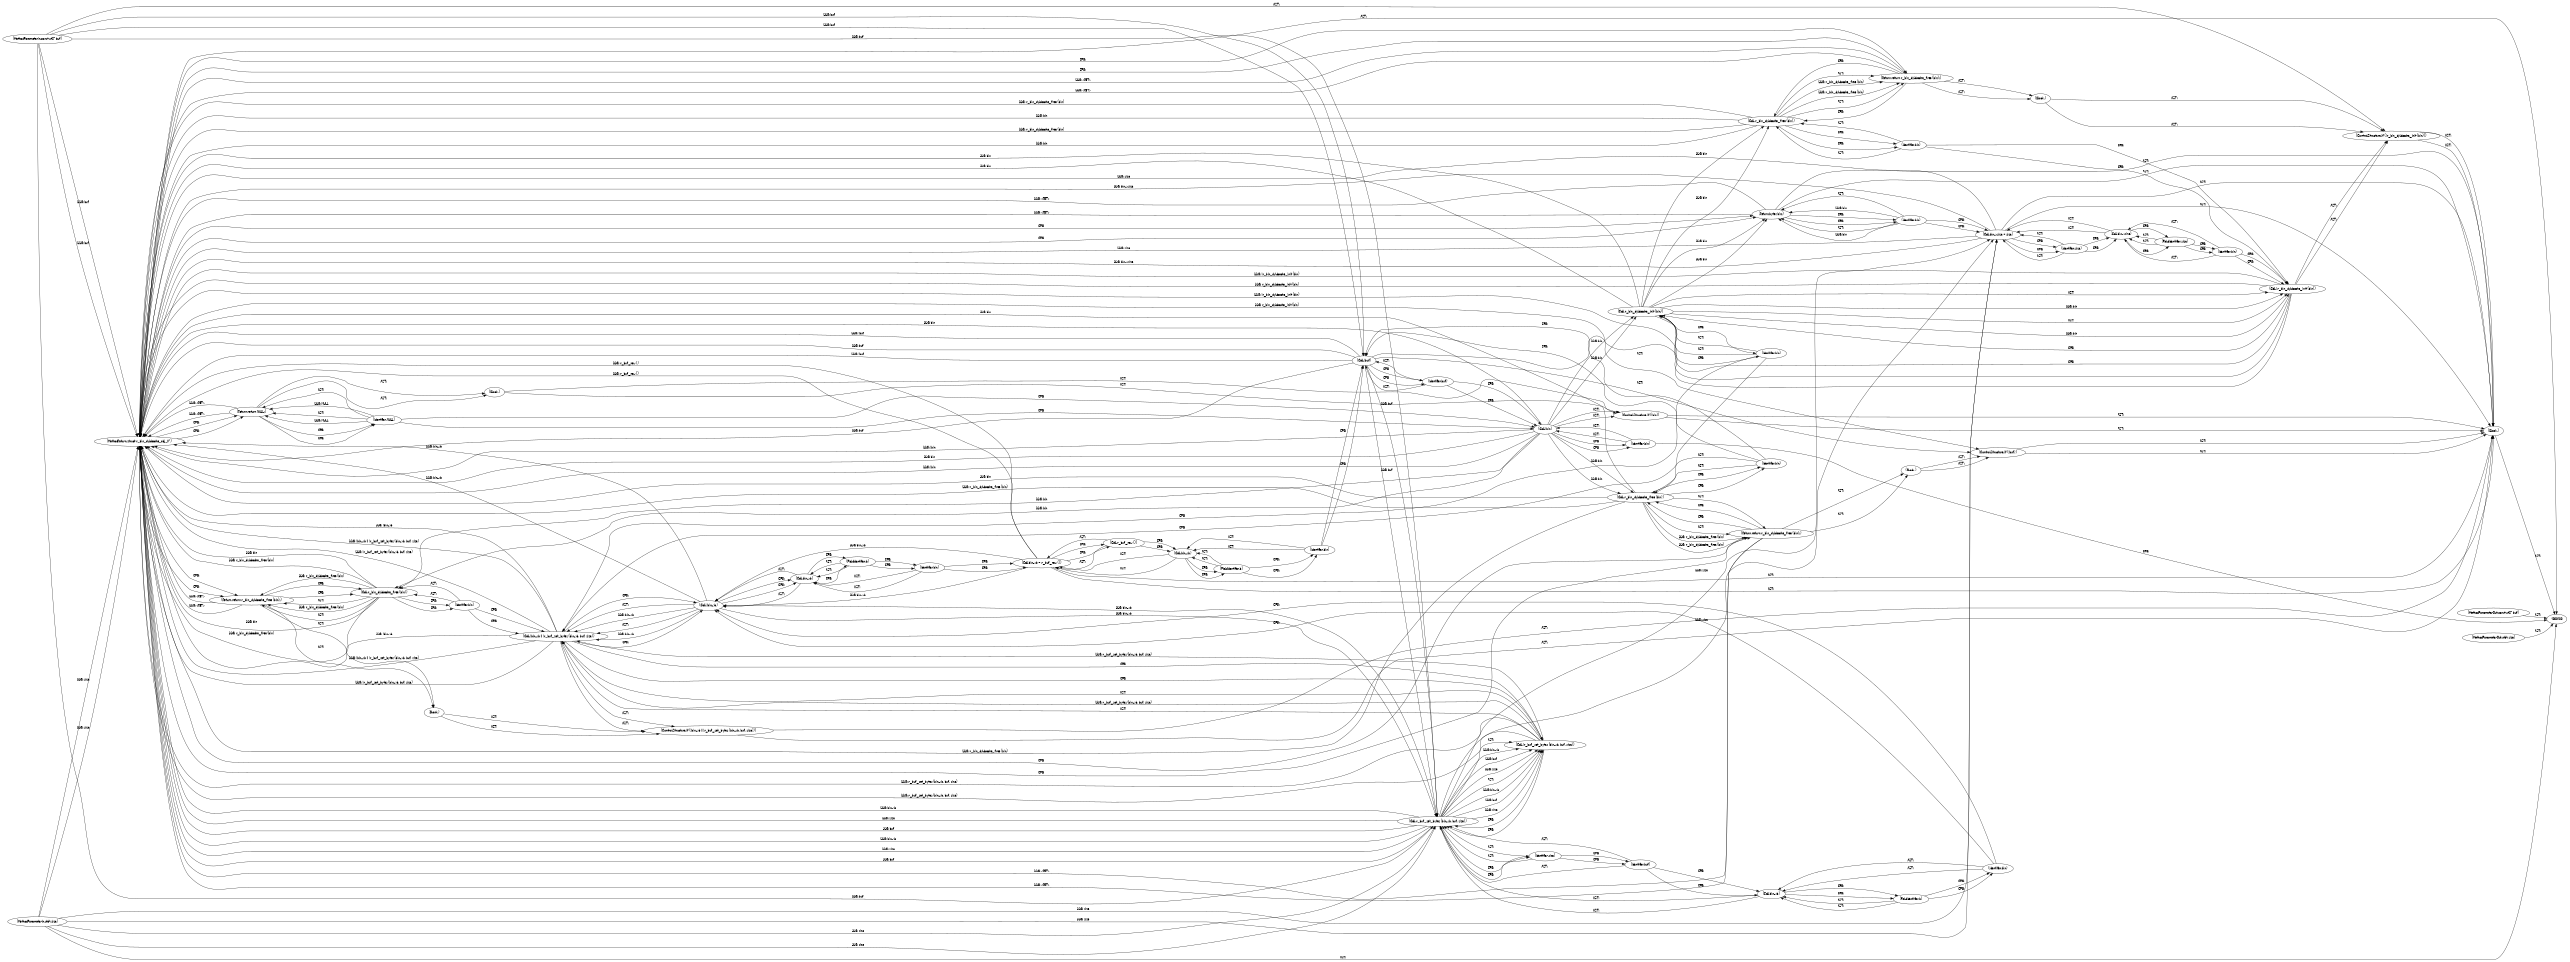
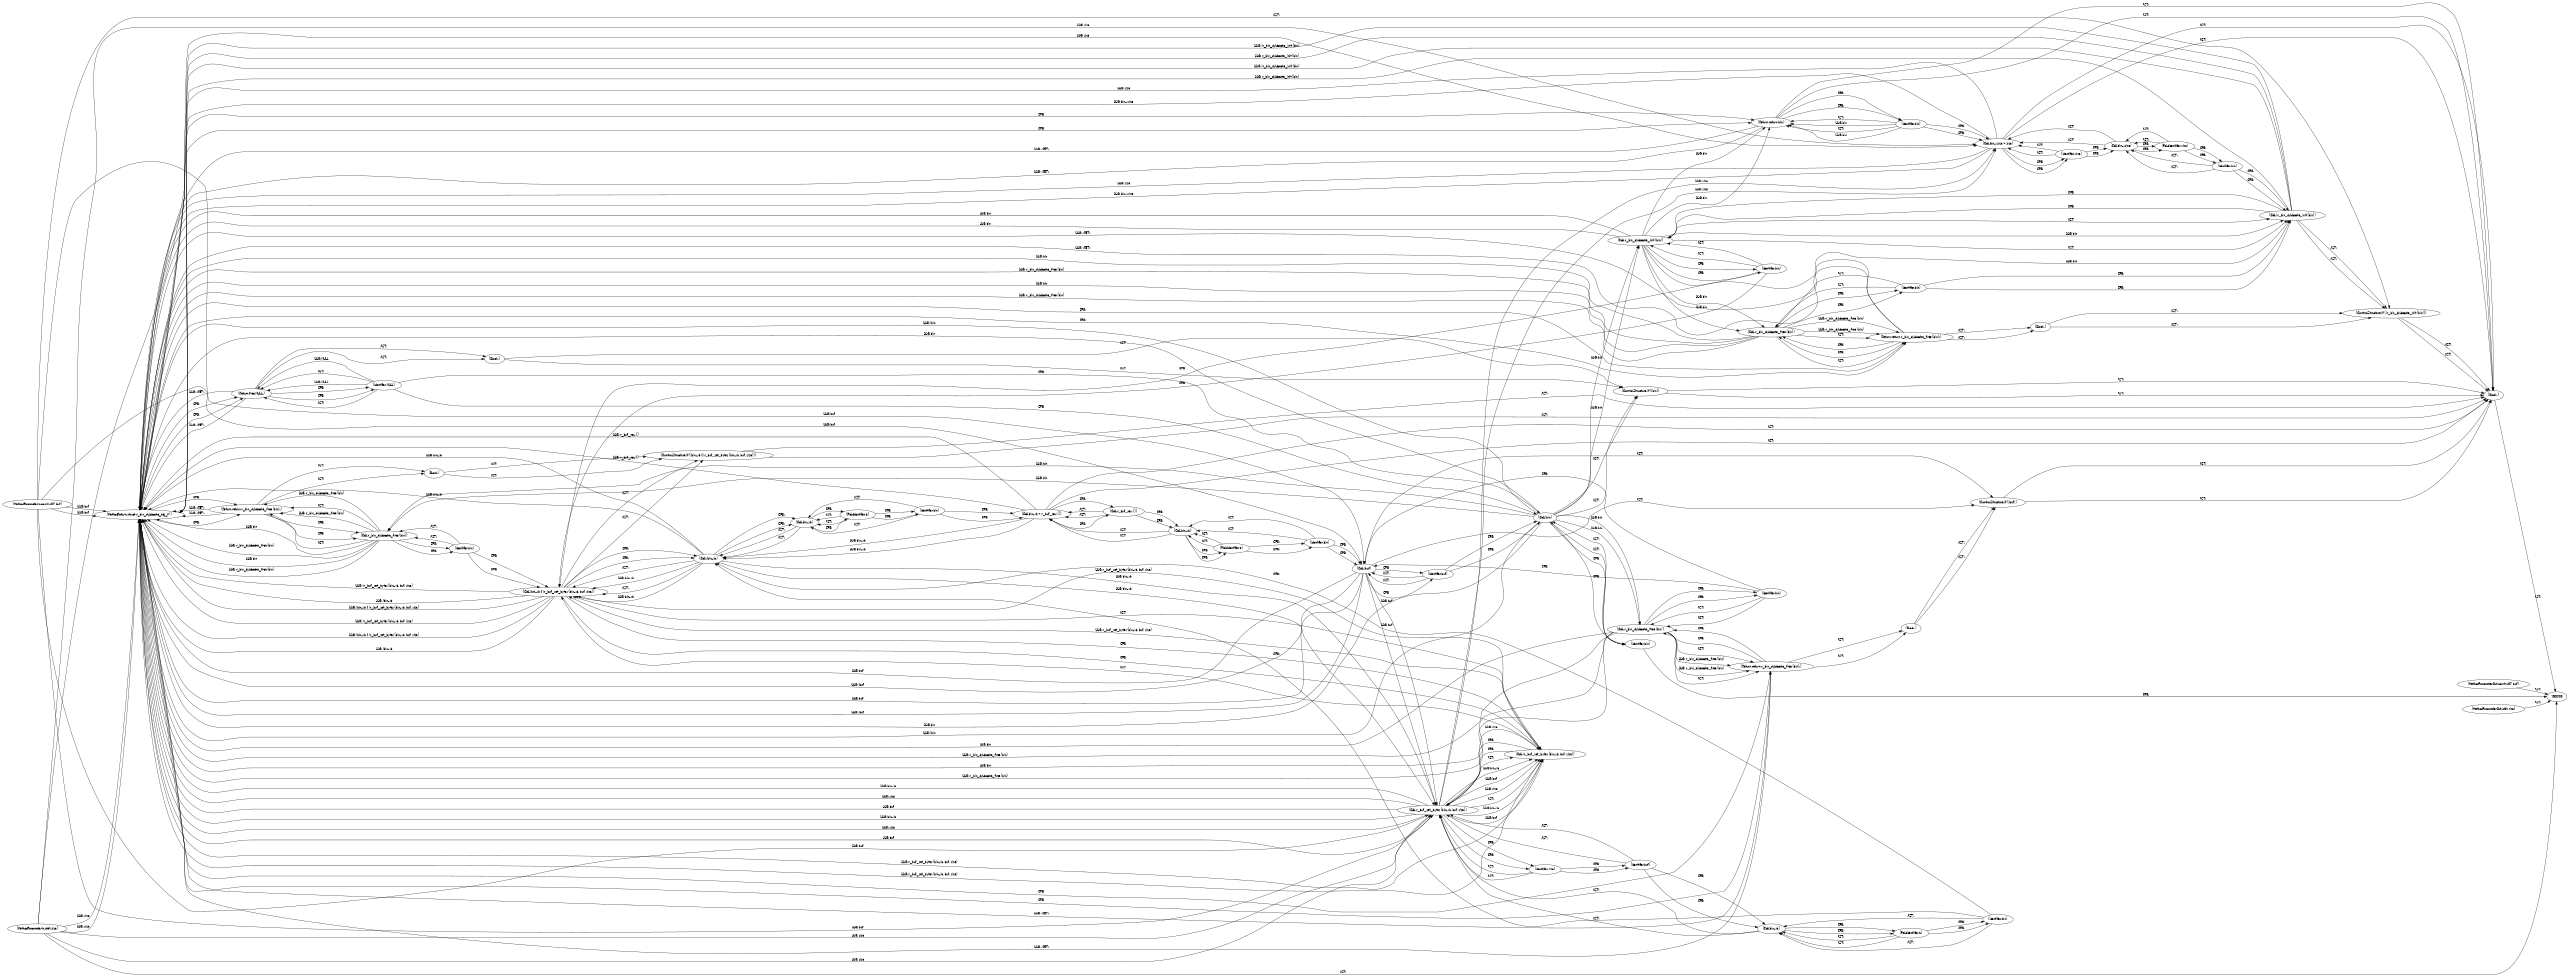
  digraph {
    fontname="Patrick Hand"
    rankdir=LR
    node [fontname="Patrick Hand"]
    edge [fontname="Patrick Hand"]
    n1 [label="(MethodReturn,struct r_bin_dyldcache_obj_t*)"]
    n2 [label="(Return,return r_bin_dyldcache_free (bin);)"]
    n3 [label="(Return,return r_bin_dyldcache_free (bin);)"]
-   n4 [label="(Return,bytes bin;)"]
-   n5 [label="(Return,return NULL;)"]
+   n4 [label="(Return,return bin;)"]
+   n5 [label="(Return,free NULL;)"]
    n6 [label="(Return,return r_bin_dyldcache_free (bin);)"]
    1000100
    n8 [label="(Block,)"]
    n9 [label="(Call,r_bin_dyldcache_free (bin))"]
    n10 [label="(Block,)"]
    n11 [label="(Call,r_bin_dyldcache_free (bin))"]
    n12 [label="(Block,)"]
    n13 [label="(Identifier,bin)"]
    n14 [label="(Block,)"]
    n15 [label="(Identifier,NULL)"]
    n16 [label="(Call,r_bin_dyldcache_free (bin))"]
    n17 [label="(Block,)"]
    n18 [label="(MethodParameterIn,const ut8* buf)"]
    n19 [label="(Call,r_buf_set_bytes (bin->b, buf, size))"]
    n20 [label="(Call,!buf)"]
    n21 [label="(ControlStructure,if (!r_bin_dyldcache_init (bin)))"]
    n22 [label="(Call,bin->size = size)"]
    n23 [label="(Call,!r_buf_set_bytes (bin->b, buf, size))"]
    n24 [label="(Identifier,size)"]
    n25 [label="(ControlStructure,if (!buf))"]
    n26 [label="(Identifier,buf)"]
    n27 [label="(MethodParameterOut,const ut8* buf)"]
    n28 [label="(MethodParameterIn,ut64 size)"]
    n29 [label="(Identifier,size)"]
    n30 [label="(MethodParameterOut,ut64 size)"]
    n31 [label="(ControlStructure,if (!bin->b || !r_buf_set_bytes (bin->b, buf, size)))"]
    n32 [label="(FieldIdentifier,b)"]
    n33 [label="(Call,bin->b)"]
    n34 [label="(Identifier,bin)"]
    n35 [label="(Call,!bin->b)"]
    n36 [label="(Call,bin->b = r_buf_new ())"]
    n37 [label="(Call,!bin->b || !r_buf_set_bytes (bin->b, buf, size))"]
    n38 [label="(Identifier,buf)"]
    n39 [label="(Call,bin->b)"]
    n40 [label="(FieldIdentifier,b)"]
    n41 [label="(Identifier,bin)"]
    n42 [label="(Call,r_buf_new ())"]
    n43 [label="(Identifier,bin)"]
    n44 [label="(Identifier,bin)"]
    n45 [label="(Call,r_bin_dyldcache_init (bin))"]
    n46 [label="(Call,!r_bin_dyldcache_init (bin))"]
    n47 [label="(Identifier,bin)"]
    n48 [label="(Call,bin->size)"]
    n49 [label="(FieldIdentifier,size)"]
    n50 [label="(Identifier,bin)"]
    n51 [label="(ControlStructure,if (!bin))"]
    n52 [label="(Call,!bin)"]
    n53 [label="(Identifier,bin)"]
    n54 [label="(Identifier,bin)"]
    n55 [label="(Call,bin->b)"]
    n56 [label="(FieldIdentifier,b)"]
    n57 [label="(Identifier,bin)"]
    n1 -> n2 [label="CFG: "]
    n1 -> n2 [label="CFG: "]
    n1 -> n3 [label="CFG: "]
    n1 -> n3 [label="CFG: "]
    n1 -> n4 [label="CFG: "]
    n1 -> n4 [label="CFG: "]
    n1 -> n5 [label="CFG: "]
    n1 -> n5 [label="CFG: "]
    n1 -> n6 [label="CFG: "]
    n1 -> n6 [label="CFG: "]
-   n1 -> 1000100 [label="AST: "]
    n2 -> n1 [label="DDG: <RET>"]
    n2 -> n1 [label="DDG: <RET>"]
    n2 -> n8 [label="AST: "]
    n2 -> n8 [label="AST: "]
    n2 -> n9 [label="CFG: "]
    n2 -> n9 [label="CFG: "]
    n3 -> n1 [label="DDG: <RET>"]
    n3 -> n1 [label="DDG: <RET>"]
    n3 -> n10 [label="AST: "]
    n3 -> n10 [label="AST: "]
    n3 -> n11 [label="CFG: "]
    n3 -> n11 [label="CFG: "]
    n4 -> n1 [label="DDG: <RET>"]
    n4 -> n1 [label="DDG: <RET>"]
    n4 -> n12 [label="AST: "]
    n4 -> n12 [label="AST: "]
    n4 -> n13 [label="CFG: "]
    n4 -> n13 [label="CFG: "]
    n5 -> n1 [label="DDG: <RET>"]
    n5 -> n1 [label="DDG: <RET>"]
    n5 -> n14 [label="AST: "]
    n5 -> n14 [label="AST: "]
    n5 -> n15 [label="CFG: "]
    n5 -> n15 [label="CFG: "]
    n6 -> n1 [label="DDG: <RET>"]
    n6 -> n1 [label="DDG: <RET>"]
    n6 -> n16 [label="CFG: "]
    n6 -> n16 [label="CFG: "]
    n6 -> n17 [label="AST: "]
    n6 -> n17 [label="AST: "]
    n8 -> n31 [label="AST: "]
    n8 -> n31 [label="AST: "]
    n9 -> n1 [label="DDG: bin"]
    n9 -> n1 [label="DDG: r_bin_dyldcache_free (bin)"]
    n9 -> n1 [label="DDG: bin"]
    n9 -> n1 [label="DDG: r_bin_dyldcache_free (bin)"]
    n9 -> n2 [label="AST: "]
    n9 -> n2 [label="DDG: r_bin_dyldcache_free (bin)"]
    n9 -> n2 [label="AST: "]
    n9 -> n2 [label="DDG: r_bin_dyldcache_free (bin)"]
    n9 -> n43 [label="CFG: "]
    n9 -> n43 [label="CFG: "]
    n10 -> n21 [label="AST: "]
    n10 -> n21 [label="AST: "]
    n11 -> n1 [label="DDG: r_bin_dyldcache_free (bin)"]
    n11 -> n1 [label="DDG: bin"]
    n11 -> n1 [label="DDG: r_bin_dyldcache_free (bin)"]
    n11 -> n1 [label="DDG: bin"]
    n11 -> n3 [label="AST: "]
    n11 -> n3 [label="DDG: r_bin_dyldcache_free (bin)"]
    n11 -> n3 [label="AST: "]
    n11 -> n3 [label="DDG: r_bin_dyldcache_free (bin)"]
    n11 -> n47 [label="CFG: "]
    n11 -> n47 [label="CFG: "]
    n12 -> 1000100 [label="AST: "]
    n13 -> n4 [label="AST: "]
    n13 -> n4 [label="DDG: bin"]
    n13 -> n4 [label="AST: "]
    n13 -> n4 [label="DDG: bin"]
    n13 -> n22 [label="CFG: "]
    n13 -> n22 [label="CFG: "]
    n14 -> n51 [label="AST: "]
    n14 -> n51 [label="AST: "]
    n15 -> n5 [label="AST: "]
    n15 -> n5 [label="DDG: NULL"]
    n15 -> n5 [label="AST: "]
    n15 -> n5 [label="DDG: NULL"]
    n15 -> n52 [label="CFG: "]
    n15 -> n52 [label="CFG: "]
    n16 -> n1 [label="DDG: r_bin_dyldcache_free (bin)"]
    n16 -> n1 [label="DDG: bin"]
    n16 -> n1 [label="DDG: r_bin_dyldcache_free (bin)"]
    n16 -> n1 [label="DDG: bin"]
    n16 -> n6 [label="AST: "]
    n16 -> n6 [label="DDG: r_bin_dyldcache_free (bin)"]
    n16 -> n6 [label="AST: "]
    n16 -> n6 [label="DDG: r_bin_dyldcache_free (bin)"]
    n16 -> n54 [label="CFG: "]
    n16 -> n54 [label="CFG: "]
    n17 -> n25 [label="AST: "]
    n17 -> n25 [label="AST: "]
    n18 -> n1 [label="DDG: buf"]
    n18 -> n1 [label="DDG: buf"]
    n18 -> n19 [label="DDG: buf"]
    n18 -> n19 [label="DDG: buf"]
    n18 -> n20 [label="DDG: buf"]
    n18 -> n20 [label="DDG: buf"]
    n18 -> n21 [label="AST: "]
    n19 -> n1 [label="DDG: bin->b"]
    n19 -> n1 [label="DDG: size"]
    n19 -> n1 [label="DDG: buf"]
    n19 -> n1 [label="DDG: bin->b"]
    n19 -> n1 [label="DDG: size"]
    n19 -> n1 [label="DDG: buf"]
    n19 -> n22 [label="DDG: size"]
    n19 -> n22 [label="DDG: size"]
    n19 -> n23 [label="AST: "]
    n19 -> n23 [label="DDG: bin->b"]
    n19 -> n23 [label="DDG: buf"]
    n19 -> n23 [label="DDG: size"]
    n19 -> n23 [label="AST: "]
    n19 -> n23 [label="DDG: bin->b"]
    n19 -> n23 [label="DDG: buf"]
    n19 -> n23 [label="DDG: size"]
    n19 -> n24 [label="CFG: "]
    n19 -> n24 [label="CFG: "]
    n20 -> n1 [label="DDG: buf"]
    n20 -> n1 [label="DDG: !buf"]
    n20 -> n1 [label="DDG: buf"]
    n20 -> n1 [label="DDG: !buf"]
    n20 -> n19 [label="DDG: buf"]
    n20 -> n19 [label="DDG: buf"]
    n20 -> n25 [label="AST: "]
    n20 -> n25 [label="AST: "]
    n20 -> n26 [label="CFG: "]
    n20 -> n26 [label="CFG: "]
    n21 -> n12 [label="AST: "]
    n21 -> n12 [label="AST: "]
    n22 -> n1 [label="DDG: size"]
    n22 -> n1 [label="DDG: bin->size"]
    n22 -> n1 [label="DDG: size"]
    n22 -> n1 [label="DDG: bin->size"]
    n22 -> n12 [label="AST: "]
    n22 -> n12 [label="AST: "]
    n22 -> n29 [label="CFG: "]
    n22 -> n29 [label="CFG: "]
    n23 -> n1 [label="DDG: r_buf_set_bytes (bin->b, buf, size)"]
    n23 -> n1 [label="DDG: r_buf_set_bytes (bin->b, buf, size)"]
    n23 -> n19 [label="CFG: "]
    n23 -> n19 [label="CFG: "]
    n23 -> n37 [label="AST: "]
    n23 -> n37 [label="DDG: r_buf_set_bytes (bin->b, buf, size)"]
    n23 -> n37 [label="AST: "]
    n23 -> n37 [label="DDG: r_buf_set_bytes (bin->b, buf, size)"]
    n24 -> n19 [label="AST: "]
    n24 -> n19 [label="AST: "]
    n24 -> n38 [label="CFG: "]
    n24 -> n38 [label="CFG: "]
    n25 -> n12 [label="AST: "]
    n25 -> n12 [label="AST: "]
    n26 -> n20 [label="AST: "]
    n26 -> n20 [label="AST: "]
    n26 -> n52 [label="CFG: "]
    n26 -> n52 [label="CFG: "]
    n27 -> 1000100 [label="AST: "]
    n28 -> n1 [label="DDG: size"]
    n28 -> n1 [label="DDG: size"]
    n28 -> 1000100 [label="AST: "]
    n28 -> n19 [label="DDG: size"]
    n28 -> n19 [label="DDG: size"]
    n28 -> n22 [label="DDG: size"]
    n28 -> n22 [label="DDG: size"]
    n29 -> n22 [label="AST: "]
    n29 -> n22 [label="AST: "]
    n29 -> n48 [label="CFG: "]
    n29 -> n48 [label="CFG: "]
    n30 -> 1000100 [label="AST: "]
    n31 -> n12 [label="AST: "]
    n31 -> n12 [label="AST: "]
    n32 -> n33 [label="AST: "]
    n32 -> n33 [label="AST: "]
    n32 -> n34 [label="CFG: "]
    n32 -> n34 [label="CFG: "]
    n33 -> n32 [label="CFG: "]
    n33 -> n32 [label="CFG: "]
    n33 -> n35 [label="AST: "]
    n33 -> n35 [label="AST: "]
    n34 -> n33 [label="AST: "]
    n34 -> n33 [label="AST: "]
    n34 -> n36 [label="CFG: "]
    n34 -> n36 [label="CFG: "]
    n35 -> n1 [label="DDG: bin->b"]
    n35 -> n1 [label="DDG: bin->b"]
    n35 -> n19 [label="DDG: bin->b"]
    n35 -> n19 [label="DDG: bin->b"]
    n35 -> n33 [label="CFG: "]
    n35 -> n33 [label="CFG: "]
    n35 -> n37 [label="AST: "]
    n35 -> n37 [label="DDG: bin->b"]
    n35 -> n37 [label="AST: "]
    n35 -> n37 [label="DDG: bin->b"]
    n36 -> n1 [label="DDG: r_buf_new ()"]
    n36 -> n1 [label="DDG: r_buf_new ()"]
    n36 -> n12 [label="AST: "]
    n36 -> n12 [label="AST: "]
    n36 -> n35 [label="DDG: bin->b"]
    n36 -> n35 [label="DDG: bin->b"]
    n36 -> n42 [label="CFG: "]
    n36 -> n42 [label="CFG: "]
    n37 -> n1 [label="DDG: !bin->b"]
    n37 -> n1 [label="DDG: !bin->b || !r_buf_set_bytes (bin->b, buf, size)"]
    n37 -> n1 [label="DDG: !r_buf_set_bytes (bin->b, buf, size)"]
    n37 -> n1 [label="DDG: !bin->b"]
    n37 -> n1 [label="DDG: !bin->b || !r_buf_set_bytes (bin->b, buf, size)"]
    n37 -> n1 [label="DDG: !r_buf_set_bytes (bin->b, buf, size)"]
    n37 -> n23 [label="CFG: "]
    n37 -> n23 [label="CFG: "]
    n37 -> n31 [label="AST: "]
    n37 -> n31 [label="AST: "]
    n37 -> n35 [label="CFG: "]
    n37 -> n35 [label="CFG: "]
    n38 -> n19 [label="AST: "]
    n38 -> n19 [label="AST: "]
    n38 -> n39 [label="CFG: "]
    n38 -> n39 [label="CFG: "]
    n39 -> n19 [label="AST: "]
    n39 -> n19 [label="AST: "]
    n39 -> n40 [label="CFG: "]
    n39 -> n40 [label="CFG: "]
    n40 -> n39 [label="AST: "]
    n40 -> n39 [label="AST: "]
    n40 -> n41 [label="CFG: "]
    n40 -> n41 [label="CFG: "]
    n41 -> n35 [label="CFG: "]
    n41 -> n35 [label="CFG: "]
    n41 -> n39 [label="AST: "]
    n41 -> n39 [label="AST: "]
    n42 -> n36 [label="AST: "]
    n42 -> n36 [label="AST: "]
    n42 -> n55 [label="CFG: "]
    n42 -> n55 [label="CFG: "]
    n43 -> n9 [label="AST: "]
    n43 -> n9 [label="AST: "]
    n43 -> n37 [label="CFG: "]
    n43 -> n37 [label="CFG: "]
    n44 -> n37 [label="CFG: "]
    n44 -> n37 [label="CFG: "]
    n44 -> n45 [label="AST: "]
    n44 -> n45 [label="AST: "]
    n45 -> n1 [label="DDG: bin"]
    n45 -> n1 [label="DDG: bin"]
    n45 -> n4 [label="DDG: bin"]
    n45 -> n4 [label="DDG: bin"]
    n45 -> n11 [label="DDG: bin"]
    n45 -> n11 [label="DDG: bin"]
    n45 -> n44 [label="CFG: "]
    n45 -> n44 [label="CFG: "]
    n45 -> n46 [label="AST: "]
    n45 -> n46 [label="DDG: bin"]
    n45 -> n46 [label="AST: "]
    n45 -> n46 [label="DDG: bin"]
    n46 -> n1 [label="DDG: !r_bin_dyldcache_init (bin)"]
    n46 -> n1 [label="DDG: r_bin_dyldcache_init (bin)"]
    n46 -> n1 [label="DDG: !r_bin_dyldcache_init (bin)"]
    n46 -> n1 [label="DDG: r_bin_dyldcache_init (bin)"]
    n46 -> n21 [label="AST: "]
    n46 -> n21 [label="AST: "]
    n46 -> n45 [label="CFG: "]
    n46 -> n45 [label="CFG: "]
    n47 -> n11 [label="AST: "]
    n47 -> n11 [label="AST: "]
    n47 -> n46 [label="CFG: "]
    n47 -> n46 [label="CFG: "]
    n48 -> n22 [label="AST: "]
    n48 -> n22 [label="AST: "]
    n48 -> n49 [label="CFG: "]
    n48 -> n49 [label="CFG: "]
    n49 -> n48 [label="AST: "]
    n49 -> n48 [label="AST: "]
    n49 -> n50 [label="CFG: "]
    n49 -> n50 [label="CFG: "]
    n50 -> n46 [label="CFG: "]
    n50 -> n46 [label="CFG: "]
    n50 -> n48 [label="AST: "]
    n50 -> n48 [label="AST: "]
    n51 -> n12 [label="AST: "]
    n51 -> n12 [label="AST: "]
    n52 -> n1 [label="DDG: !bin"]
    n52 -> n1 [label="DDG: bin"]
    n52 -> n1 [label="DDG: !bin"]
    n52 -> n1 [label="DDG: bin"]
    n52 -> n9 [label="DDG: bin"]
    n52 -> n9 [label="DDG: bin"]
    n52 -> n16 [label="DDG: bin"]
    n52 -> n16 [label="DDG: bin"]
    n52 -> n45 [label="DDG: bin"]
    n52 -> n45 [label="DDG: bin"]
    n52 -> n51 [label="AST: "]
    n52 -> n51 [label="AST: "]
    n52 -> n53 [label="CFG: "]
    n52 -> n53 [label="CFG: "]
    n53 -> 1000100 [label="CFG: "]
    n53 -> n52 [label="AST: "]
    n53 -> n52 [label="AST: "]
    n54 -> n16 [label="AST: "]
    n54 -> n16 [label="AST: "]
    n54 -> n20 [label="CFG: "]
    n54 -> n20 [label="CFG: "]
    n55 -> n36 [label="AST: "]
    n55 -> n36 [label="AST: "]
    n55 -> n56 [label="CFG: "]
    n55 -> n56 [label="CFG: "]
    n56 -> n55 [label="AST: "]
    n56 -> n55 [label="AST: "]
    n56 -> n57 [label="CFG: "]
    n56 -> n57 [label="CFG: "]
    n57 -> n20 [label="CFG: "]
    n57 -> n20 [label="CFG: "]
    n57 -> n55 [label="AST: "]
    n57 -> n55 [label="AST: "]
  }
